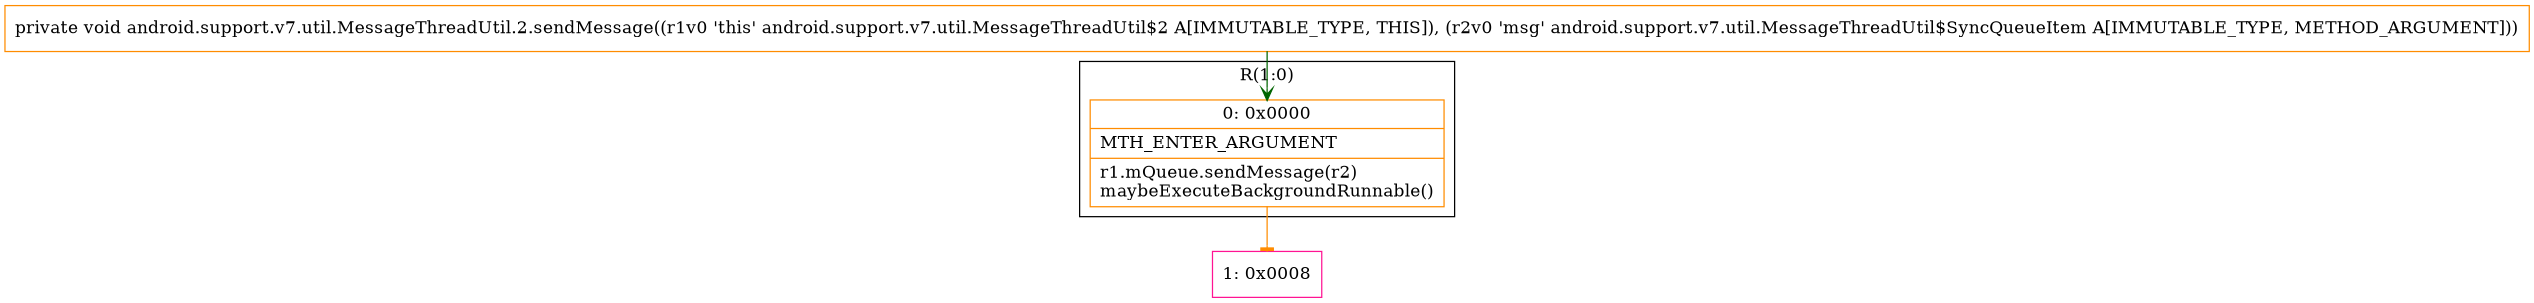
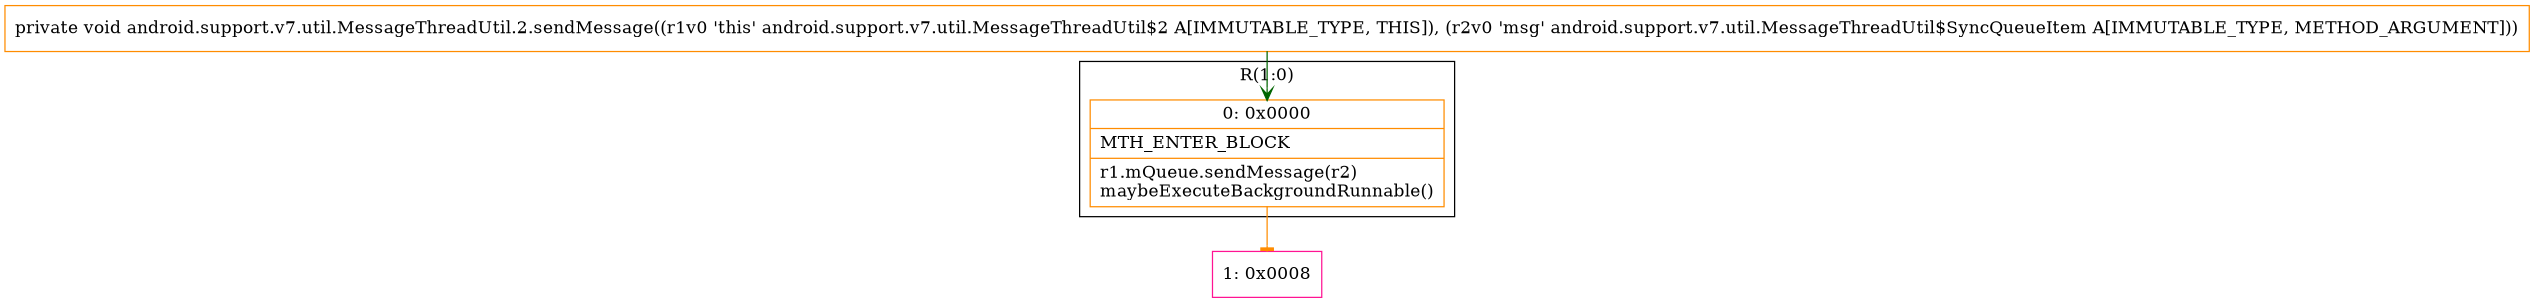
  digraph {
    node [color=darkorange shape=record]
-   n1 [label="{0\:\ 0x0000|MTH_ENTER_ARGUMENT\l|r1.mQueue.sendMessage(r2)\lmaybeExecuteBackgroundRunnable()\l}"]
+   n1 [label="{0\:\ 0x0000|MTH_ENTER_BLOCK\l|r1.mQueue.sendMessage(r2)\lmaybeExecuteBackgroundRunnable()\l}"]
    n2 [color=deeppink label="{1\:\ 0x0008}"]
    n3 [label="{private void android.support.v7.util.MessageThreadUtil.2.sendMessage((r1v0 'this' android.support.v7.util.MessageThreadUtil$2 A[IMMUTABLE_TYPE, THIS]), (r2v0 'msg' android.support.v7.util.MessageThreadUtil$SyncQueueItem A[IMMUTABLE_TYPE, METHOD_ARGUMENT])) }"]
    subgraph cluster_1 {
      label="R(1:0)"
      n1
    }
    n1 -> n2 [color=darkorange arrowhead=tee]
    n3 -> n1 [color=darkgreen arrowhead=vee]
  }
